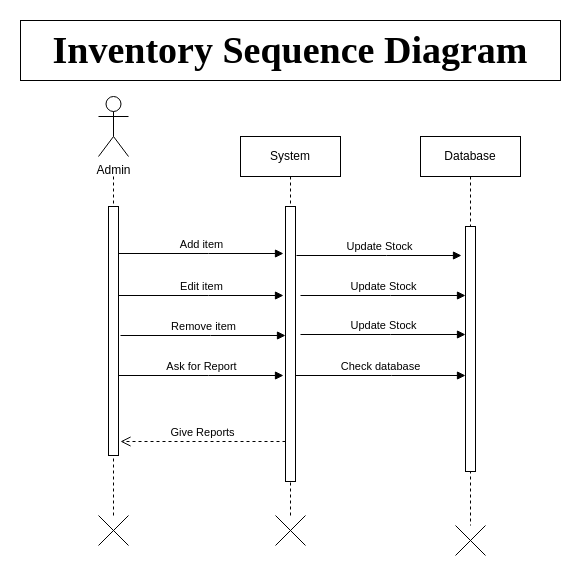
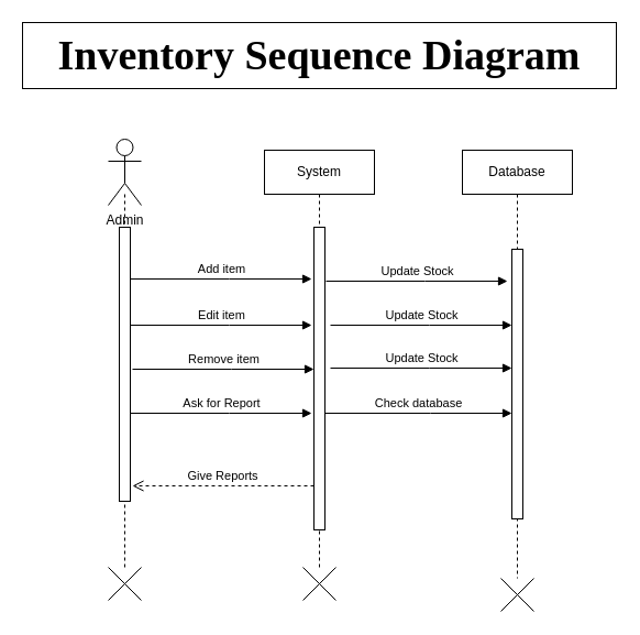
  <mxCell id="0" />
  <mxCell id="1" parent="0" />
  <mxCell id="2" value="System" style="shape=umlLifeline;perimeter=lifelinePerimeter;whiteSpace=wrap;html=1;container=0;dropTarget=0;collapsible=0;recursiveResize=0;outlineConnect=0;portConstraint=eastwest;newEdgeStyle={&quot;edgeStyle&quot;:&quot;elbowEdgeStyle&quot;,&quot;elbow&quot;:&quot;vertical&quot;,&quot;curved&quot;:0,&quot;rounded&quot;:0};" parent="1" vertex="1"><mxGeometry x="240" y="136" width="100" height="379" as="geometry" /></mxCell>
  <mxCell id="3" value="" style="html=1;points=[];perimeter=orthogonalPerimeter;outlineConnect=0;targetShapes=umlLifeline;portConstraint=eastwest;newEdgeStyle={&quot;edgeStyle&quot;:&quot;elbowEdgeStyle&quot;,&quot;elbow&quot;:&quot;vertical&quot;,&quot;curved&quot;:0,&quot;rounded&quot;:0};" parent="2" vertex="1"><mxGeometry x="45" y="70" width="10" height="275" as="geometry" /></mxCell>
  <mxCell id="4" value="Give Reports" style="html=1;verticalAlign=bottom;endArrow=open;dashed=1;endSize=8;edgeStyle=elbowEdgeStyle;elbow=vertical;curved=0;rounded=0;" parent="1" edge="1"><mxGeometry relative="1" as="geometry"><mxPoint x="120" y="441" as="targetPoint" /><Array as="points"><mxPoint x="180" y="441" /></Array><mxPoint x="285" y="441" as="sourcePoint" /></mxGeometry></mxCell>
  <mxCell id="5" value="" style="shape=umlDestroy;html=1;" parent="1" vertex="1"><mxGeometry x="275" y="515" width="30" height="30" as="geometry" /></mxCell>
  <mxCell id="6" value="" style="endArrow=none;dashed=1;html=1;rounded=0;" parent="1" source="14" edge="1"><mxGeometry width="50" height="50" relative="1" as="geometry"><mxPoint x="113" y="436" as="sourcePoint" /><mxPoint x="113" y="176" as="targetPoint" /></mxGeometry></mxCell>
  <mxCell id="7" value="" style="html=1;points=[];perimeter=orthogonalPerimeter;outlineConnect=0;targetShapes=umlLifeline;portConstraint=eastwest;newEdgeStyle={&quot;edgeStyle&quot;:&quot;elbowEdgeStyle&quot;,&quot;elbow&quot;:&quot;vertical&quot;,&quot;curved&quot;:0,&quot;rounded&quot;:0};" parent="1" vertex="1"><mxGeometry x="108" y="206" width="10" height="249" as="geometry" /></mxCell>
  <mxCell id="8" value="Database" style="shape=umlLifeline;perimeter=lifelinePerimeter;whiteSpace=wrap;html=1;container=0;dropTarget=0;collapsible=0;recursiveResize=0;outlineConnect=0;portConstraint=eastwest;newEdgeStyle={&quot;edgeStyle&quot;:&quot;elbowEdgeStyle&quot;,&quot;elbow&quot;:&quot;vertical&quot;,&quot;curved&quot;:0,&quot;rounded&quot;:0};" parent="1" vertex="1"><mxGeometry x="420" y="136" width="100" height="389" as="geometry" /></mxCell>
  <mxCell id="9" value="" style="html=1;points=[];perimeter=orthogonalPerimeter;outlineConnect=0;targetShapes=umlLifeline;portConstraint=eastwest;newEdgeStyle={&quot;edgeStyle&quot;:&quot;elbowEdgeStyle&quot;,&quot;elbow&quot;:&quot;vertical&quot;,&quot;curved&quot;:0,&quot;rounded&quot;:0};" parent="8" vertex="1"><mxGeometry x="45" y="90" width="10" height="245" as="geometry" /></mxCell>
  <mxCell id="10" value="" style="shape=umlDestroy;html=1;" parent="1" vertex="1"><mxGeometry x="455" y="525" width="30" height="30" as="geometry" /></mxCell>
- <mxCell id="11" value="Admin" style="shape=umlActor;verticalLabelPosition=bottom;verticalAlign=top;html=1;outlineConnect=0;" parent="1" vertex="1"><mxGeometry x="98" y="96" width="30" height="60" as="geometry" /></mxCell>
+ <mxCell id="11" value="Admin" style="shape=umlActor;verticalLabelPosition=bottom;verticalAlign=top;html=1;outlineConnect=0;" parent="1" vertex="1"><mxGeometry x="98" y="126" width="30" height="60" as="geometry" /></mxCell>
  <mxCell id="12" value="Ask for Report" style="html=1;verticalAlign=bottom;endArrow=block;edgeStyle=elbowEdgeStyle;elbow=vertical;curved=0;rounded=0;" parent="1" edge="1"><mxGeometry relative="1" as="geometry"><mxPoint x="118" y="375" as="sourcePoint" /><Array as="points"><mxPoint x="208" y="375" /></Array><mxPoint x="283" y="375" as="targetPoint" /></mxGeometry></mxCell>
  <mxCell id="13" value="Check database" style="html=1;verticalAlign=bottom;endArrow=block;edgeStyle=elbowEdgeStyle;elbow=vertical;curved=0;rounded=0;" parent="1" edge="1" source="3"><mxGeometry relative="1" as="geometry"><mxPoint x="301" y="375" as="sourcePoint" /><Array as="points"><mxPoint x="391" y="375" /></Array><mxPoint x="465" y="375" as="targetPoint" /></mxGeometry></mxCell>
  <mxCell id="14" value="" style="shape=umlDestroy;html=1;" parent="1" vertex="1"><mxGeometry x="98" y="515" width="30" height="30" as="geometry" /></mxCell>
  <mxCell id="15" value="&lt;font size=&quot;1&quot; face=&quot;Comic Sans MS&quot;&gt;&lt;b style=&quot;font-size: 38px;&quot;&gt;Inventory Sequence Diagram&lt;/b&gt;&lt;/font&gt;" style="rounded=0;whiteSpace=wrap;html=1;" parent="1" vertex="1"><mxGeometry x="20" y="20" width="540" height="60" as="geometry" /></mxCell>
  <mxCell id="16" value="Add item" style="html=1;verticalAlign=bottom;endArrow=block;edgeStyle=elbowEdgeStyle;elbow=vertical;curved=0;rounded=0;" parent="1" edge="1"><mxGeometry relative="1" as="geometry"><mxPoint x="118" y="253" as="sourcePoint" /><Array as="points"><mxPoint x="208" y="253" /></Array><mxPoint x="283" y="253" as="targetPoint" /></mxGeometry></mxCell>
  <mxCell id="17" value="Update Stock" style="html=1;verticalAlign=bottom;endArrow=block;edgeStyle=elbowEdgeStyle;elbow=vertical;curved=0;rounded=0;" parent="1" edge="1"><mxGeometry relative="1" as="geometry"><mxPoint x="296" y="255" as="sourcePoint" /><Array as="points"><mxPoint x="386" y="255" /></Array><mxPoint x="461" y="255" as="targetPoint" /></mxGeometry></mxCell>
  <mxCell id="18" value="Edit item" style="html=1;verticalAlign=bottom;endArrow=block;edgeStyle=elbowEdgeStyle;elbow=vertical;curved=0;rounded=0;" parent="1" edge="1"><mxGeometry relative="1" as="geometry"><mxPoint x="118" y="295" as="sourcePoint" /><Array as="points"><mxPoint x="208" y="295" /></Array><mxPoint x="283" y="295" as="targetPoint" /></mxGeometry></mxCell>
  <mxCell id="19" value="Update Stock" style="html=1;verticalAlign=bottom;endArrow=block;edgeStyle=elbowEdgeStyle;elbow=vertical;curved=0;rounded=0;" parent="1" edge="1"><mxGeometry relative="1" as="geometry"><mxPoint x="300" y="295" as="sourcePoint" /><Array as="points"><mxPoint x="390" y="295" /></Array><mxPoint x="465" y="295" as="targetPoint" /></mxGeometry></mxCell>
  <mxCell id="20" value="Remove item" style="html=1;verticalAlign=bottom;endArrow=block;edgeStyle=elbowEdgeStyle;elbow=vertical;curved=0;rounded=0;" parent="1" edge="1"><mxGeometry relative="1" as="geometry"><mxPoint x="120" y="335" as="sourcePoint" /><Array as="points"><mxPoint x="210" y="335" /></Array><mxPoint x="285" y="335" as="targetPoint" /></mxGeometry></mxCell>
  <mxCell id="21" value="Update Stock" style="html=1;verticalAlign=bottom;endArrow=block;edgeStyle=elbowEdgeStyle;elbow=vertical;curved=0;rounded=0;" parent="1" edge="1"><mxGeometry relative="1" as="geometry"><mxPoint x="300" y="334" as="sourcePoint" /><Array as="points"><mxPoint x="390" y="334" /></Array><mxPoint x="465" y="334" as="targetPoint" /></mxGeometry></mxCell>
